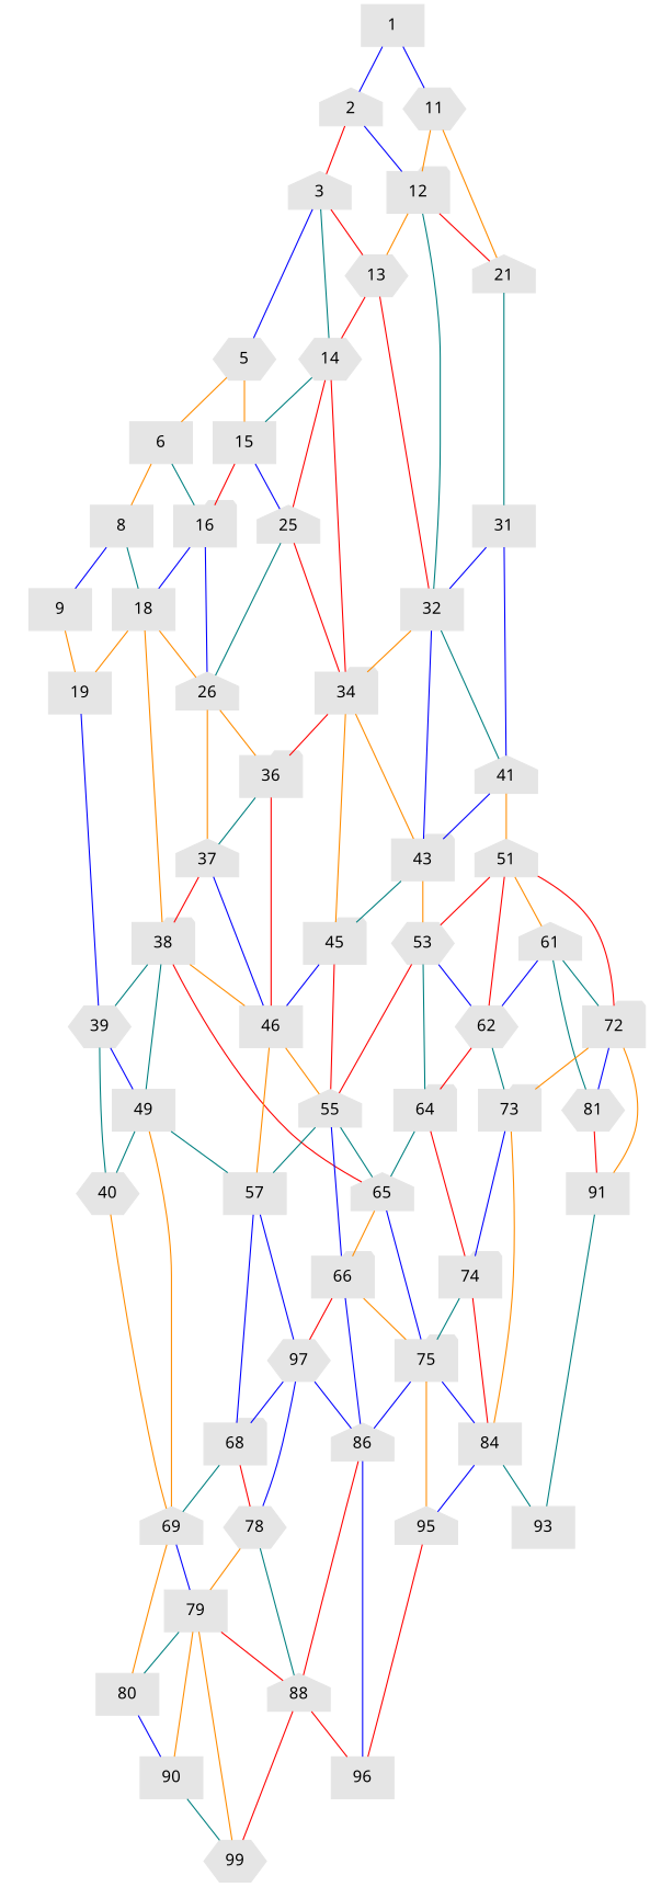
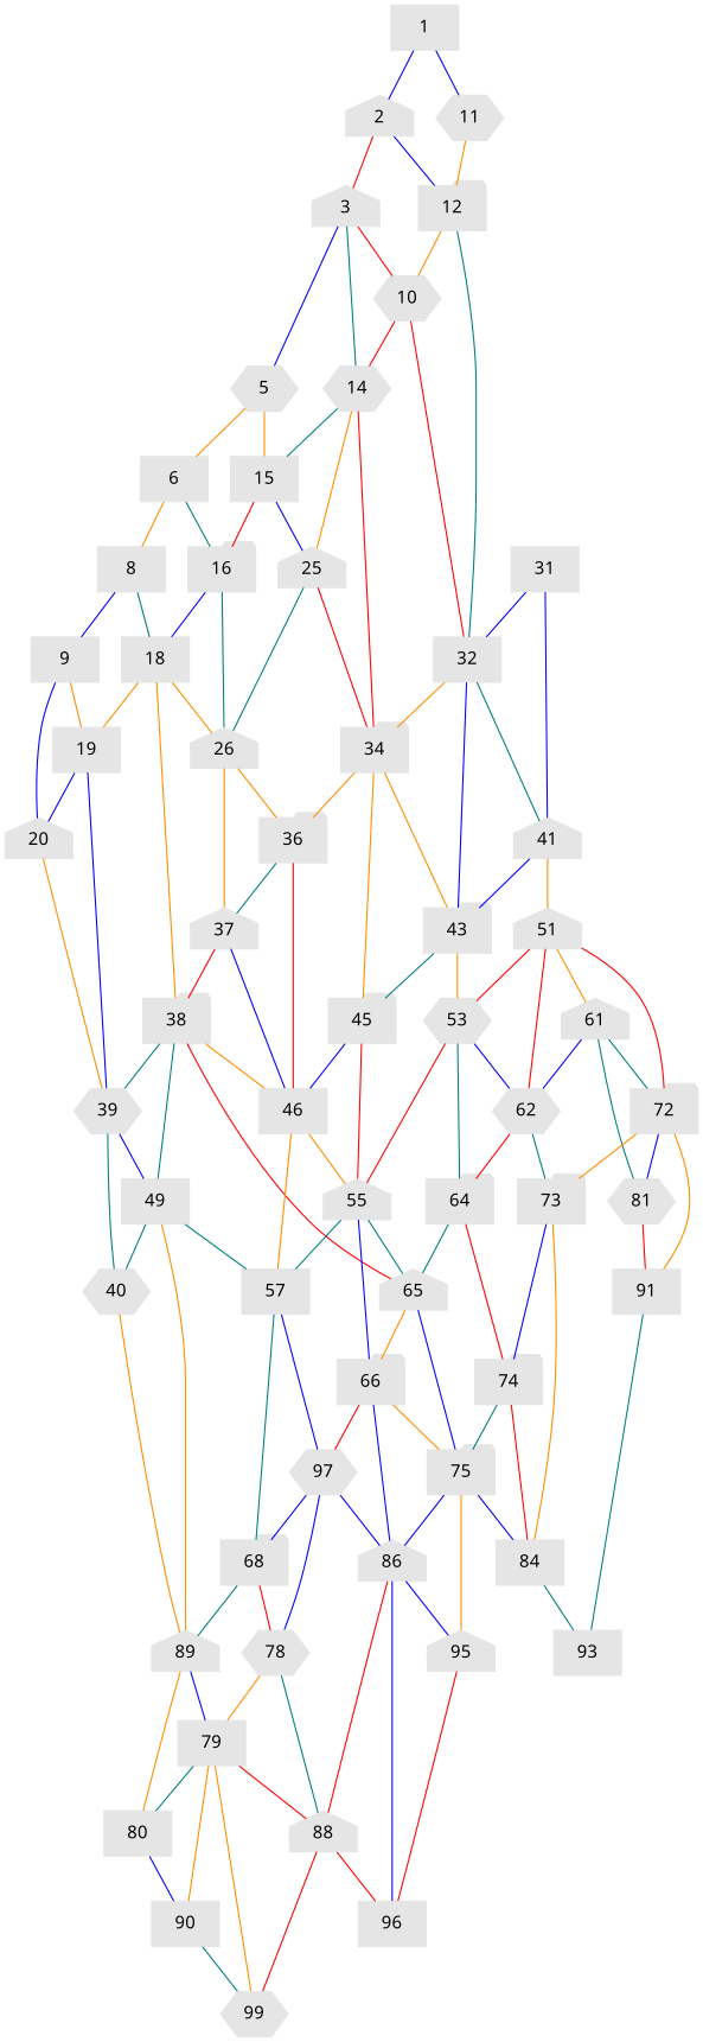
  graph {
    fontname="Noto Sans"
    node [color=gray90 fontname="Noto Sans" shape=box style=filled]
    edge [color=blue fontname="Noto Sans"]
    2 [shape=house]
    1
    11 [shape=hexagon]
    3 [shape=house super="+4"]
    12 [shape=folder super="+22"]
-   21 [shape=house]
    5 [shape=hexagon]
-   13 [shape=hexagon super="+23"]
+   13 [shape=hexagon super="+23" label=10]
    14 [shape=hexagon super="+24"]
    32 [super="+33"]
    6 [super="+7"]
    15
    25 [shape=house]
    34 [shape=folder super="+35"]
    8
    16 [shape=folder super="+17"]
    9 [super="+10"]
    18 [super="+28"]
    26 [shape=house super="+27"]
    19 [super="+29"]
+   20 [shape=house super="+30"]
    38 [shape=folder super="+48"]
    39 [shape=hexagon super="+40"]
    31
    41 [shape=house super="+42"]
    43 [shape=folder super="+44"]
    36 [shape=folder]
    45 [shape=folder]
    37 [shape=house]
    46 [super="+47"]
    49 [super="+59"]
    65 [shape=house]
    n33 [label=40 shape=hexagon super="+60"]
    51 [shape=house super="+52"]
    53 [shape=hexagon super="+54"]
    55 [shape=house super="+56"]
    57 [super="+58"]
-   69 [shape=house super="+70"]
+   69 [shape=house super="+70" label=89]
    n39 [label=97 shape=hexagon super="+77"]
    68 [shape=folder]
    61 [shape=house super="+71"]
    62 [shape=hexagon super="+63"]
    72 [shape=folder super="+82"]
    64 [shape=folder]
    66 [shape=folder super="+76"]
    79 [super="+89"]
    80
    81 [shape=hexagon]
    73 [shape=folder super="+83"]
    74 [shape=folder]
    75 [shape=folder super="+85"]
    86 [shape=house super="+87"]
    78 [shape=hexagon]
    91 [super="+92"]
    84 [super="+94"]
    95 [shape=house]
    88 [shape=house super="+98"]
    96 [super="+97"]
    90
    99 [shape=hexagon super="+100"]
    93
    2 -- 3 [color=red]
    2 -- 12
    1 -- 2
    1 -- 11
    11 -- 12 [color=darkorange]
-   11 -- 21 [color=darkorange]
    3 -- 5
    3 -- 13 [color=red]
    3 -- 14 [color=teal]
-   12 -- 21 [color=red]
    12 -- 13 [color=darkorange weight=2]
    12 -- 32 [color=teal]
-   21 -- 31 [color=teal]
    5 -- 6 [color=darkorange]
    5 -- 15 [color=darkorange]
    13 -- 14 [color=red weight=2]
    13 -- 32 [color=red]
    14 -- 15 [color=teal]
-   14 -- 25 [color=red]
+   14 -- 25 [color=darkorange]
    14 -- 34 [color=red]
    32 -- 34 [color=darkorange]
    32 -- 41 [color=teal]
    32 -- 43
    6 -- 8 [color=darkorange]
    6 -- 16 [color=teal weight=2]
    15 -- 25
    15 -- 16 [color=red]
    25 -- 34 [color=red]
    25 -- 26 [color=teal]
    34 -- 43 [color=darkorange]
-   34 -- 36 [color=red]
+   34 -- 36 [color=darkorange]
    34 -- 45 [color=darkorange]
    8 -- 9
    8 -- 18 [color=teal]
    16 -- 18
-   16 -- 26 [weight=2]
+   16 -- 26 [color=teal weight=2]
    9 -- 19 [color=darkorange]
+   9 -- 20
    18 -- 26 [color=darkorange]
    18 -- 19 [color=darkorange weight=2]
    18 -- 38 [color=darkorange]
    26 -- 36 [color=darkorange]
    26 -- 37 [color=darkorange]
+   19 -- 20 [weight=2]
    19 -- 39
+   20 -- 39 [color=darkorange]
    38 -- 39 [color=teal]
    38 -- 46 [color=darkorange]
    38 -- 49 [color=teal]
    38 -- 65 [color=red]
    39 -- 49
    39 -- n33 [color=teal]
    31 -- 32
    31 -- 41
    41 -- 43
    41 -- 51 [color=darkorange weight=2]
    43 -- 45 [color=teal]
    43 -- 53 [color=darkorange weight=2]
    36 -- 37 [color=teal]
    36 -- 46 [color=red]
    45 -- 46
    45 -- 55 [color=red]
    37 -- 38 [color=red]
    37 -- 46
    46 -- 55 [color=darkorange]
    46 -- 57 [color=darkorange]
    49 -- n33 [color=teal weight=2]
    49 -- 57 [color=teal]
    49 -- 69 [color=darkorange]
    65 -- 66 [color=darkorange]
    65 -- 75
    n33 -- 69 [color=darkorange]
    51 -- 53 [color=red]
    51 -- 61 [color=darkorange]
    51 -- 62 [color=red]
    51 -- 72 [color=red]
    53 -- 55 [color=red]
    53 -- 62
    53 -- 64 [color=teal]
    55 -- 65 [color=teal]
    55 -- 57 [color=teal]
    55 -- 66
    57 -- n39
-   57 -- 68
+   57 -- 68 [color=teal]
    69 -- 79
    69 -- 80 [color=darkorange]
    n39 -- 68
    n39 -- 86
    n39 -- 78
    68 -- 69 [color=teal]
    68 -- 78 [color=red]
    61 -- 62
    61 -- 72 [color=teal]
    61 -- 81 [color=teal]
    62 -- 64 [color=red]
    62 -- 73 [color=teal]
    72 -- 81
    72 -- 73 [color=darkorange weight=2]
    72 -- 91 [color=darkorange]
    64 -- 65 [color=teal]
    64 -- 74 [color=red]
    66 -- n39 [color=red weight=2]
    66 -- 75 [color=darkorange]
    66 -- 86
    79 -- 80 [color=teal]
    79 -- 88 [color=red]
    79 -- 90 [color=darkorange]
    79 -- 99 [color=darkorange]
    80 -- 90
    81 -- 91 [color=red]
    73 -- 74
    73 -- 84 [color=darkorange]
    74 -- 75 [color=teal]
    74 -- 84 [color=red]
    75 -- 86
    75 -- 84
    75 -- 95 [color=darkorange]
    86 -- 88 [color=red]
    86 -- 96 [weight=2]
    78 -- 79 [color=darkorange]
    78 -- 88 [color=teal]
    91 -- 93 [color=teal]
-   84 -- 95
+   86 -- 95
    84 -- 93 [color=teal]
    95 -- 96 [color=red]
    88 -- 96 [color=red]
    88 -- 99 [color=red]
    90 -- 99 [color=teal]
  }
